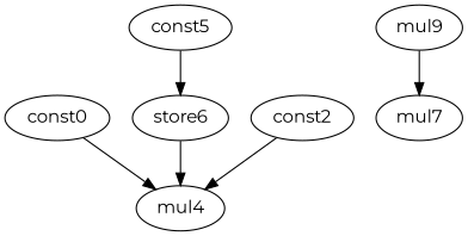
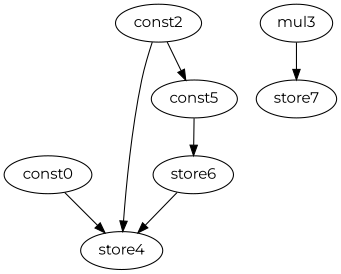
  digraph {
    fontname=Montserrat
    node [fontname=Montserrat opcode=mul]
    edge [fontname=Montserrat operand=0]
    const0 [opcode=const]
-   mul4
+   mul4 [label=store4]
    n3 [label=const5 opcode=sub]
    store6 [opcode=store]
-   mul9
-   mul7
+   mul9 [label=mul3]
+   mul7 [label=store7]
    const2 [opcode=const]
    const0 -> mul4
    n3 -> store6 [operand=1]
    store6 -> mul4
    mul9 -> mul7
    const2 -> mul4 [operand=1]
+   const2 -> n3 [operand=1]
  }
